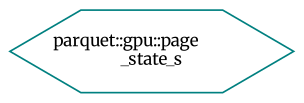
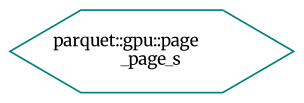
  digraph {
    rankdir=LR
    fontname=Merriweather
-   n1 [color=teal fillcolor=white fontname=Merriweather fontsize=10 height=0.2 label="parquet::gpu::page\l_state_s" shape=hexagon style=filled width=0.4]
+   n1 [color=teal fillcolor=white fontname=Merriweather fontsize=10 height=0.2 label="parquet::gpu::page\l_page_s" shape=hexagon style=filled width=0.4]
  }
